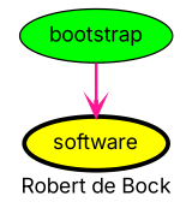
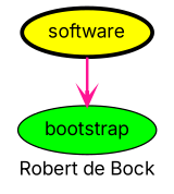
  digraph {
    label="Robert de Bock"
    fontname=Inter
    node [style=filled fontname=Inter]
    bootstrap [fillcolor=green]
    software [fillcolor=yellow penwidth=3]
-   bootstrap -> software [color=deeppink style=bold arrowhead=vee fontname=Inter]
+   software -> bootstrap [color=deeppink style=bold arrowhead=vee fontname=Inter]
  }
